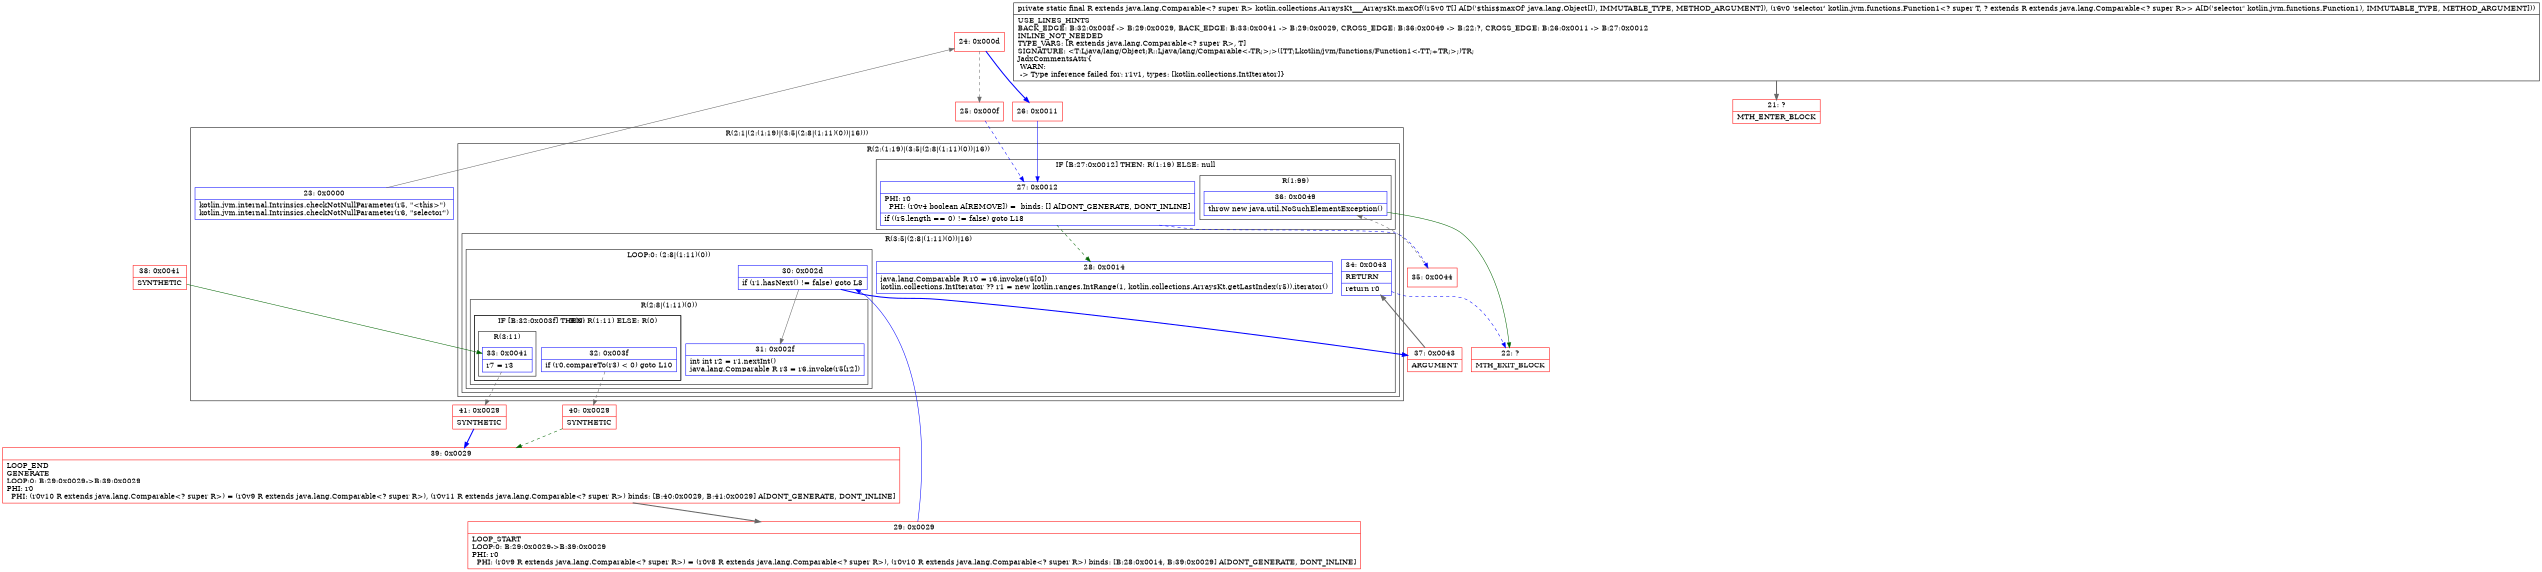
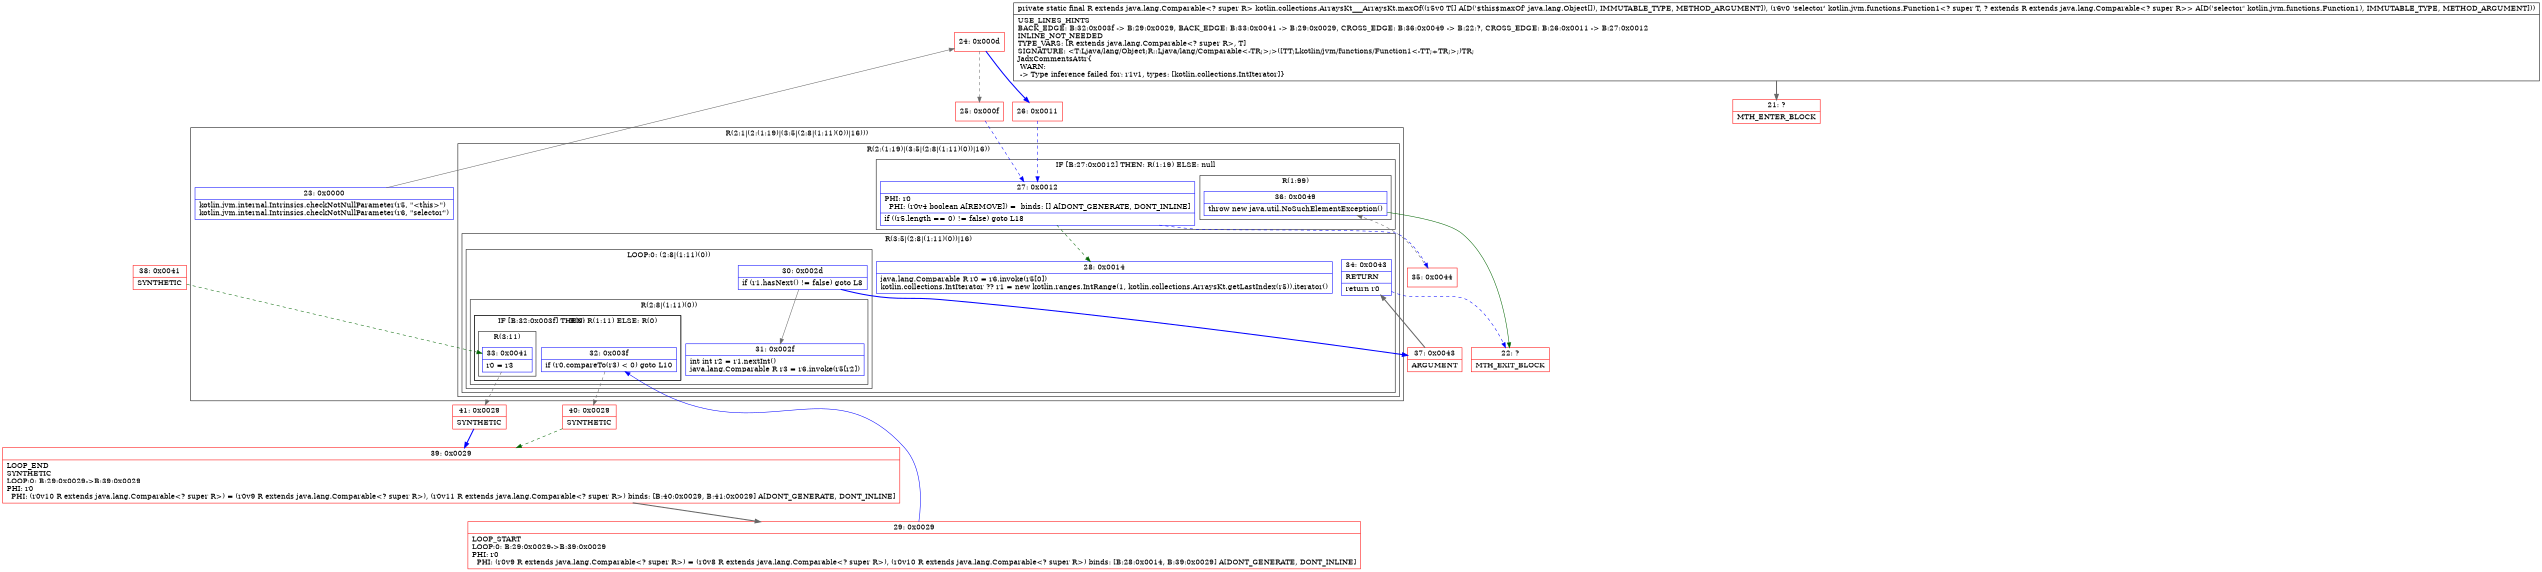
  digraph {
    node [color=red shape=record]
    edge [color=gray40 style=dashed]
    n1 [color=blue label="{36\:\ 0x0049|throw new java.util.NoSuchElementException()\l}"]
    n2 [color=blue label="{27\:\ 0x0012|PHI: r0 \l  PHI: (r0v4 boolean A[REMOVE]) =  binds: [] A[DONT_GENERATE, DONT_INLINE]\l|if ((r5.length == 0) != false) goto L18\l}"]
-   n3 [color=blue label="{33\:\ 0x0041|r7 = r3\l}"]
+   n3 [color=blue label="{33\:\ 0x0041|r0 = r3\l}"]
    n4 [color=blue label="{32\:\ 0x003f|if (r0.compareTo(r3) \< 0) goto L10\l}"]
    n5 [color=blue label="{31\:\ 0x002f|int int r2 = r1.nextInt()\ljava.lang.Comparable R r3 = r6.invoke(r5[r2])\l}"]
    n6 [color=blue label="{30\:\ 0x002d|if (r1.hasNext() != false) goto L8\l}"]
    n7 [color=blue label="{28\:\ 0x0014|java.lang.Comparable R r0 = r6.invoke(r5[0])\lkotlin.collections.IntIterator ?? r1 = new kotlin.ranges.IntRange(1, kotlin.collections.ArraysKt.getLastIndex(r5)).iterator()\l}"]
    n8 [color=blue label="{34\:\ 0x0043|RETURN\l|return r0\l}"]
    n9 [color=blue label="{23\:\ 0x0000|kotlin.jvm.internal.Intrinsics.checkNotNullParameter(r5, \"\<this\>\")\lkotlin.jvm.internal.Intrinsics.checkNotNullParameter(r6, \"selector\")\l}"]
    n10 [label="{22\:\ ?|MTH_EXIT_BLOCK\l}"]
    n11 [label="{35\:\ 0x0044}"]
    n12 [label="{41\:\ 0x0029|SYNTHETIC\l}"]
    n13 [label="{40\:\ 0x0029|SYNTHETIC\l}"]
    n14 [label="{37\:\ 0x0043|ARGUMENT\l}"]
    n15 [label="{24\:\ 0x000d}"]
    n16 [label="{25\:\ 0x000f}"]
    n17 [label="{26\:\ 0x0011}"]
    n18 [label="{29\:\ 0x0029|LOOP_START\lLOOP:0: B:29:0x0029\-\>B:39:0x0029\lPHI: r0 \l  PHI: (r0v9 R extends java.lang.Comparable\<? super R\>) = (r0v8 R extends java.lang.Comparable\<? super R\>), (r0v10 R extends java.lang.Comparable\<? super R\>) binds: [B:28:0x0014, B:39:0x0029] A[DONT_GENERATE, DONT_INLINE]\l}"]
    n19 [label="{38\:\ 0x0041|SYNTHETIC\l}"]
-   n20 [label="{39\:\ 0x0029|LOOP_END\lGENERATE\lLOOP:0: B:29:0x0029\-\>B:39:0x0029\lPHI: r0 \l  PHI: (r0v10 R extends java.lang.Comparable\<? super R\>) = (r0v9 R extends java.lang.Comparable\<? super R\>), (r0v11 R extends java.lang.Comparable\<? super R\>) binds: [B:40:0x0029, B:41:0x0029] A[DONT_GENERATE, DONT_INLINE]\l}"]
+   n20 [label="{39\:\ 0x0029|LOOP_END\lSYNTHETIC\lLOOP:0: B:29:0x0029\-\>B:39:0x0029\lPHI: r0 \l  PHI: (r0v10 R extends java.lang.Comparable\<? super R\>) = (r0v9 R extends java.lang.Comparable\<? super R\>), (r0v11 R extends java.lang.Comparable\<? super R\>) binds: [B:40:0x0029, B:41:0x0029] A[DONT_GENERATE, DONT_INLINE]\l}"]
    n21 [label="{21\:\ ?|MTH_ENTER_BLOCK\l}"]
    n22 [label="{private static final R extends java.lang.Comparable\<? super R\> kotlin.collections.ArraysKt___ArraysKt.maxOf((r5v0 T[] A[D('$this$maxOf' java.lang.Object[]), IMMUTABLE_TYPE, METHOD_ARGUMENT]), (r6v0 'selector' kotlin.jvm.functions.Function1\<? super T, ? extends R extends java.lang.Comparable\<? super R\>\> A[D('selector' kotlin.jvm.functions.Function1), IMMUTABLE_TYPE, METHOD_ARGUMENT]))  | USE_LINES_HINTS\lBACK_EDGE: B:32:0x003f \-\> B:29:0x0029, BACK_EDGE: B:33:0x0041 \-\> B:29:0x0029, CROSS_EDGE: B:36:0x0049 \-\> B:22:?, CROSS_EDGE: B:26:0x0011 \-\> B:27:0x0012\lINLINE_NOT_NEEDED\lTYPE_VARS: [R extends java.lang.Comparable\<? super R\>, T]\lSIGNATURE: \<T:Ljava\/lang\/Object;R::Ljava\/lang\/Comparable\<\-TR;\>;\>([TT;Lkotlin\/jvm\/functions\/Function1\<\-TT;+TR;\>;)TR;\lJadxCommentsAttr\{\l WARN: \l \-\> Type inference failed for: r1v1, types: [kotlin.collections.IntIterator]\}\l}" color=""]
    subgraph cluster_1 {
      label="R(2:1|(2:(1:19)|(3:5|(2:8|(1:11)(0))|16)))"
      n9
      subgraph cluster_2 {
        label="R(2:(1:19)|(3:5|(2:8|(1:11)(0))|16))"
        subgraph cluster_3 {
          label="IF [B:27:0x0012] THEN: R(1:19) ELSE: null"
          n2
          subgraph cluster_4 {
            label="R(1:99)"
            n1
          }
        }
        subgraph cluster_5 {
          label="R(3:5|(2:8|(1:11)(0))|16)"
          n7
          n8
          subgraph cluster_6 {
            label="LOOP:0: (2:8|(1:11)(0))"
            n6
            subgraph cluster_7 {
              label="R(2:8|(1:11)(0))"
              n5
              subgraph cluster_8 {
                label="IF [B:32:0x003f] THEN: R(1:11) ELSE: R(0)"
                n4
                subgraph cluster_9 {
                  label="R(3:11)"
                  n3
                }
                subgraph cluster_10 {
                  label="R(0)"
                }
              }
            }
          }
        }
      }
    }
    n1 -> n10 [color=darkgreen style=solid]
    n2 -> n7 [color=darkgreen]
    n2 -> n11 [color=blue]
    n3 -> n12
    n4 -> n13
    n6 -> n5 [style=solid]
    n6 -> n14 [color=blue style=bold]
    n8 -> n10 [color=blue]
    n9 -> n15 [style=solid]
    n11 -> n1
    n12 -> n20 [color=blue style=bold]
    n13 -> n20 [color=darkgreen]
    n14 -> n8 [style=bold]
    n15 -> n16
    n15 -> n17 [color=blue style=bold]
    n16 -> n2 [color=blue]
-   n17 -> n2 [color=blue style=solid]
-   n18 -> n6 [color=blue style=solid]
-   n19 -> n3 [color=darkgreen style=solid]
+   n17 -> n2 [color=blue]
+   n18 -> n4 [color=blue style=solid]
+   n19 -> n3 [color=darkgreen]
    n20 -> n18 [style=bold]
    n22 -> n21 [style=bold]
  }
